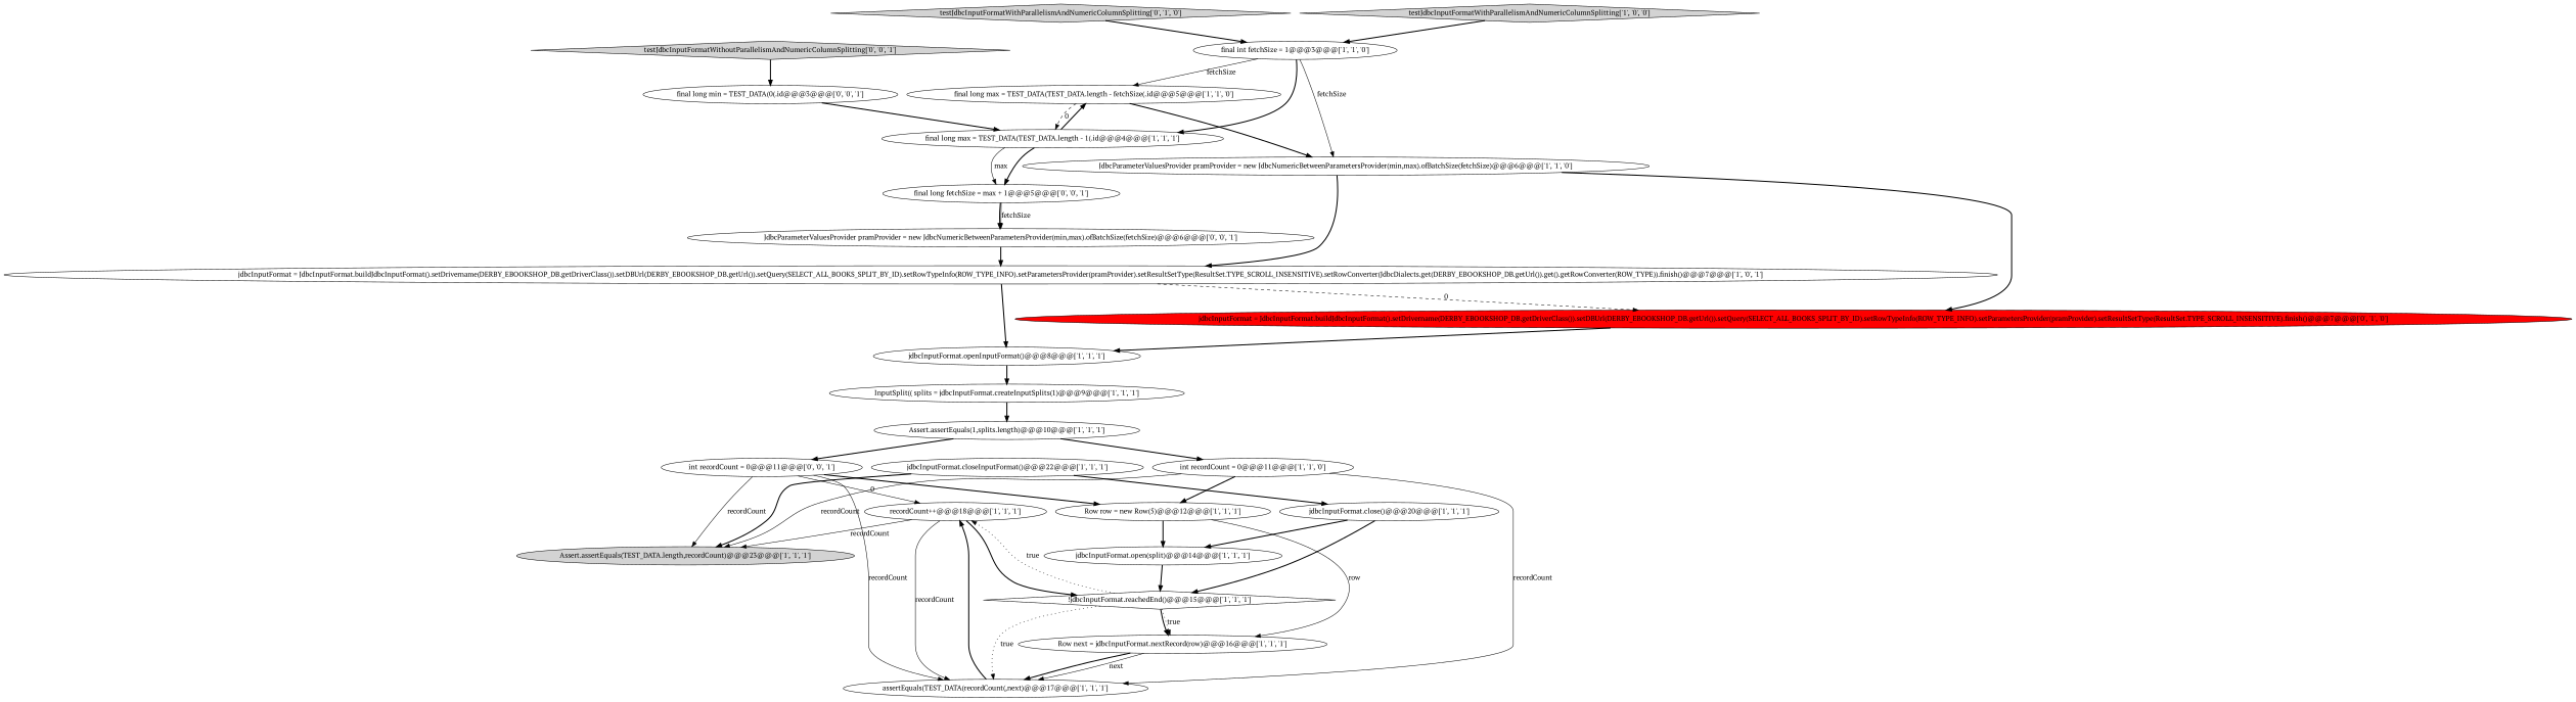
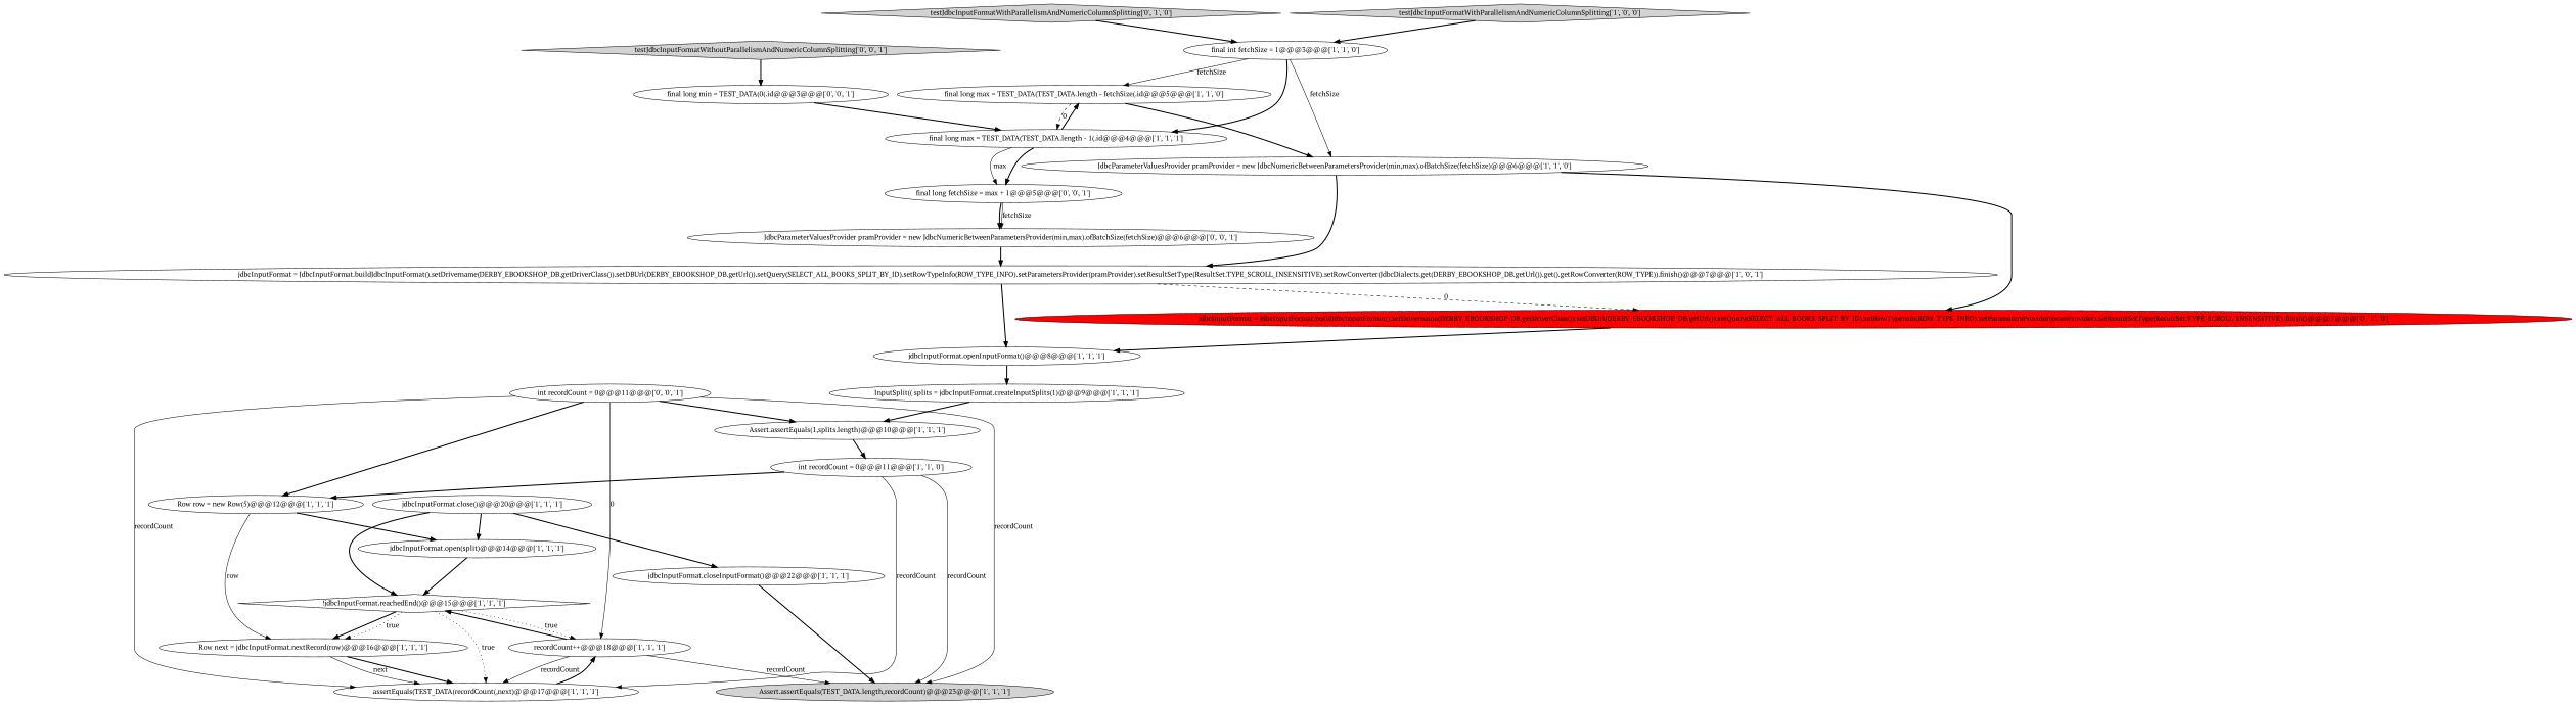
  digraph {
    fontname="PT Serif"
    node [fillcolor=white fontname="PT Serif" shape=ellipse style=filled]
    edge [fontname="PT Serif" style=bold]
    n1 [label="final long fetchSize = max + 1@@@5@@@['0', '0', '1']"]
    n2 [label="JdbcParameterValuesProvider pramProvider = new JdbcNumericBetweenParametersProvider(min,max).ofBatchSize(fetchSize)@@@6@@@['0', '0', '1']"]
    n3 [label="jdbcInputFormat = JdbcInputFormat.buildJdbcInputFormat().setDrivername(DERBY_EBOOKSHOP_DB.getDriverClass()).setDBUrl(DERBY_EBOOKSHOP_DB.getUrl()).setQuery(SELECT_ALL_BOOKS_SPLIT_BY_ID).setRowTypeInfo(ROW_TYPE_INFO).setParametersProvider(pramProvider).setResultSetType(ResultSet.TYPE_SCROLL_INSENSITIVE).setRowConverter(JdbcDialects.get(DERBY_EBOOKSHOP_DB.getUrl()).get().getRowConverter(ROW_TYPE)).finish()@@@7@@@['1', '0', '1']"]
    n4 [label="int recordCount = 0@@@11@@@['0', '0', '1']"]
    n5 [fillcolor=lightgray label="Assert.assertEquals(TEST_DATA.length,recordCount)@@@23@@@['1', '1', '1']"]
    n6 [label="recordCount++@@@18@@@['1', '1', '1']"]
    n7 [label="Row row = new Row(5)@@@12@@@['1', '1', '1']"]
    n8 [label="assertEquals(TEST_DATA(recordCount(,next)@@@17@@@['1', '1', '1']"]
    n9 [label="!jdbcInputFormat.reachedEnd()@@@15@@@['1', '1', '1']" shape=diamond]
    n10 [label="jdbcInputFormat.open(split)@@@14@@@['1', '1', '1']"]
    n11 [label="Row next = jdbcInputFormat.nextRecord(row)@@@16@@@['1', '1', '1']"]
    n12 [label="jdbcInputFormat.close()@@@20@@@['1', '1', '1']"]
    n13 [label="jdbcInputFormat.closeInputFormat()@@@22@@@['1', '1', '1']"]
    n14 [fillcolor=red label="jdbcInputFormat = JdbcInputFormat.buildJdbcInputFormat().setDrivername(DERBY_EBOOKSHOP_DB.getDriverClass()).setDBUrl(DERBY_EBOOKSHOP_DB.getUrl()).setQuery(SELECT_ALL_BOOKS_SPLIT_BY_ID).setRowTypeInfo(ROW_TYPE_INFO).setParametersProvider(pramProvider).setResultSetType(ResultSet.TYPE_SCROLL_INSENSITIVE).finish()@@@7@@@['0', '1', '0']"]
    n15 [label="jdbcInputFormat.openInputFormat()@@@8@@@['1', '1', '1']"]
    n16 [label="InputSplit(( splits = jdbcInputFormat.createInputSplits(1)@@@9@@@['1', '1', '1']"]
    n17 [label="final long min = TEST_DATA(0(.id@@@3@@@['0', '0', '1']"]
    n18 [label="final long max = TEST_DATA(TEST_DATA.length - 1(.id@@@4@@@['1', '1', '1']"]
    n19 [label="final long max = TEST_DATA(TEST_DATA.length - fetchSize(.id@@@5@@@['1', '1', '0']"]
    n20 [label="final int fetchSize = 1@@@3@@@['1', '1', '0']"]
    n21 [label="JdbcParameterValuesProvider pramProvider = new JdbcNumericBetweenParametersProvider(min,max).ofBatchSize(fetchSize)@@@6@@@['1', '1', '0']"]
    n22 [label="int recordCount = 0@@@11@@@['1', '1', '0']"]
    n23 [label="Assert.assertEquals(1,splits.length)@@@10@@@['1', '1', '1']"]
    n24 [fillcolor=lightgray label="testJdbcInputFormatWithoutParallelismAndNumericColumnSplitting['0', '0', '1']" shape=diamond]
    n25 [fillcolor=lightgray label="testJdbcInputFormatWithParallelismAndNumericColumnSplitting['0', '1', '0']" shape=diamond]
    n26 [fillcolor=lightgray label="testJdbcInputFormatWithParallelismAndNumericColumnSplitting['1', '0', '0']" shape=diamond]
    n1 -> n2
    n1 -> n2 [label=fetchSize style=solid]
    n2 -> n3
    n3 -> n14 [label=0 style=dashed]
    n3 -> n15
    n4 -> n5 [label=recordCount style=solid]
    n4 -> n6 [label=0 style=solid]
    n4 -> n7
    n4 -> n8 [label=recordCount style=solid]
    n6 -> n5 [label=recordCount style=solid]
    n6 -> n8 [label=recordCount style=solid]
    n6 -> n9
    n7 -> n10
    n7 -> n11 [label=row style=solid]
    n8 -> n6
    n9 -> n6 [label=true style=dotted]
    n9 -> n8 [label=true style=dotted]
    n9 -> n11
    n9 -> n11 [label=true style=dotted]
    n10 -> n9
    n11 -> n8
    n11 -> n8 [label=next style=solid]
    n12 -> n9
    n12 -> n10
-   n13 -> n12
+   n12 -> n13
    n13 -> n5
    n14 -> n15
    n15 -> n16
    n16 -> n23
    n17 -> n18
    n18 -> n1 [label=max style=solid]
    n18 -> n1
    n18 -> n19
    n19 -> n18 [label=0 style=dashed]
    n19 -> n21
    n20 -> n18
    n20 -> n19 [label=fetchSize style=solid]
    n20 -> n21 [label=fetchSize style=solid]
    n21 -> n3
    n21 -> n14
    n22 -> n5 [label=recordCount style=solid]
    n22 -> n7
    n22 -> n8 [label=recordCount style=solid]
-   n23 -> n4
+   n4 -> n23
    n23 -> n22
    n24 -> n17
    n25 -> n20
    n26 -> n20
  }
